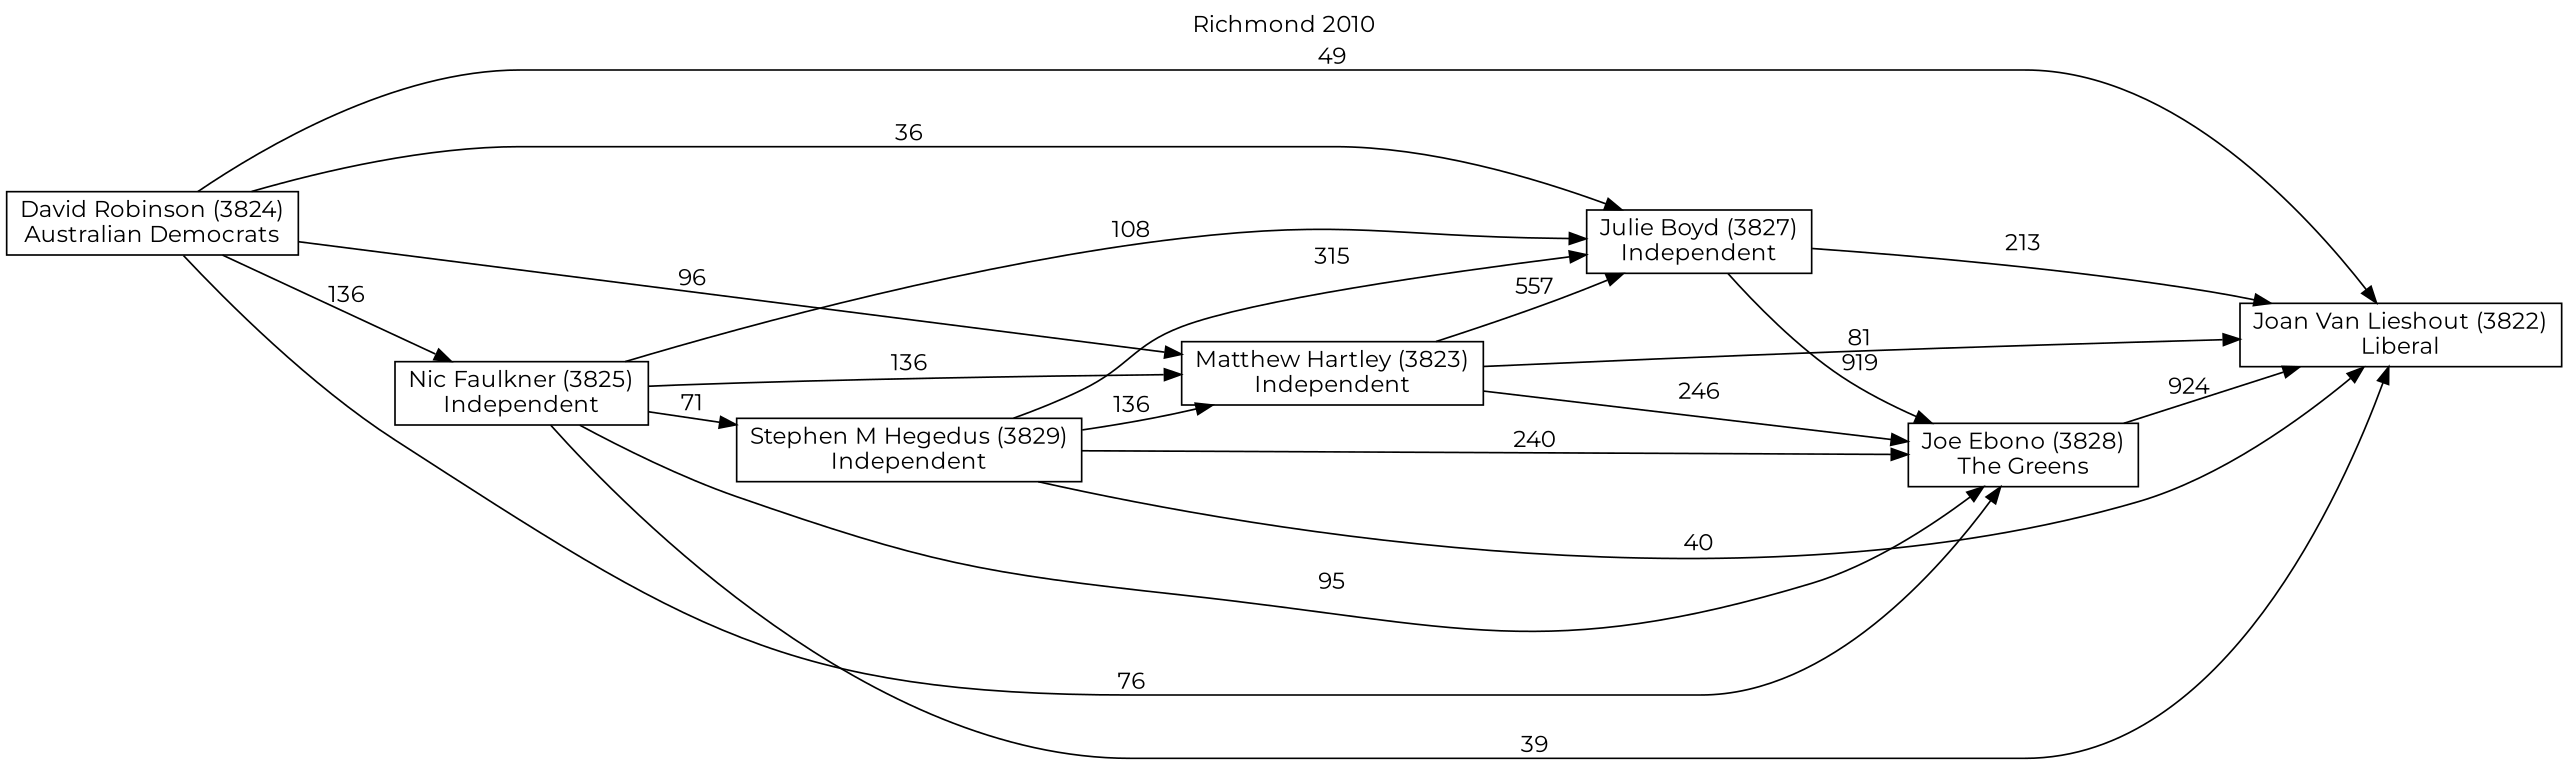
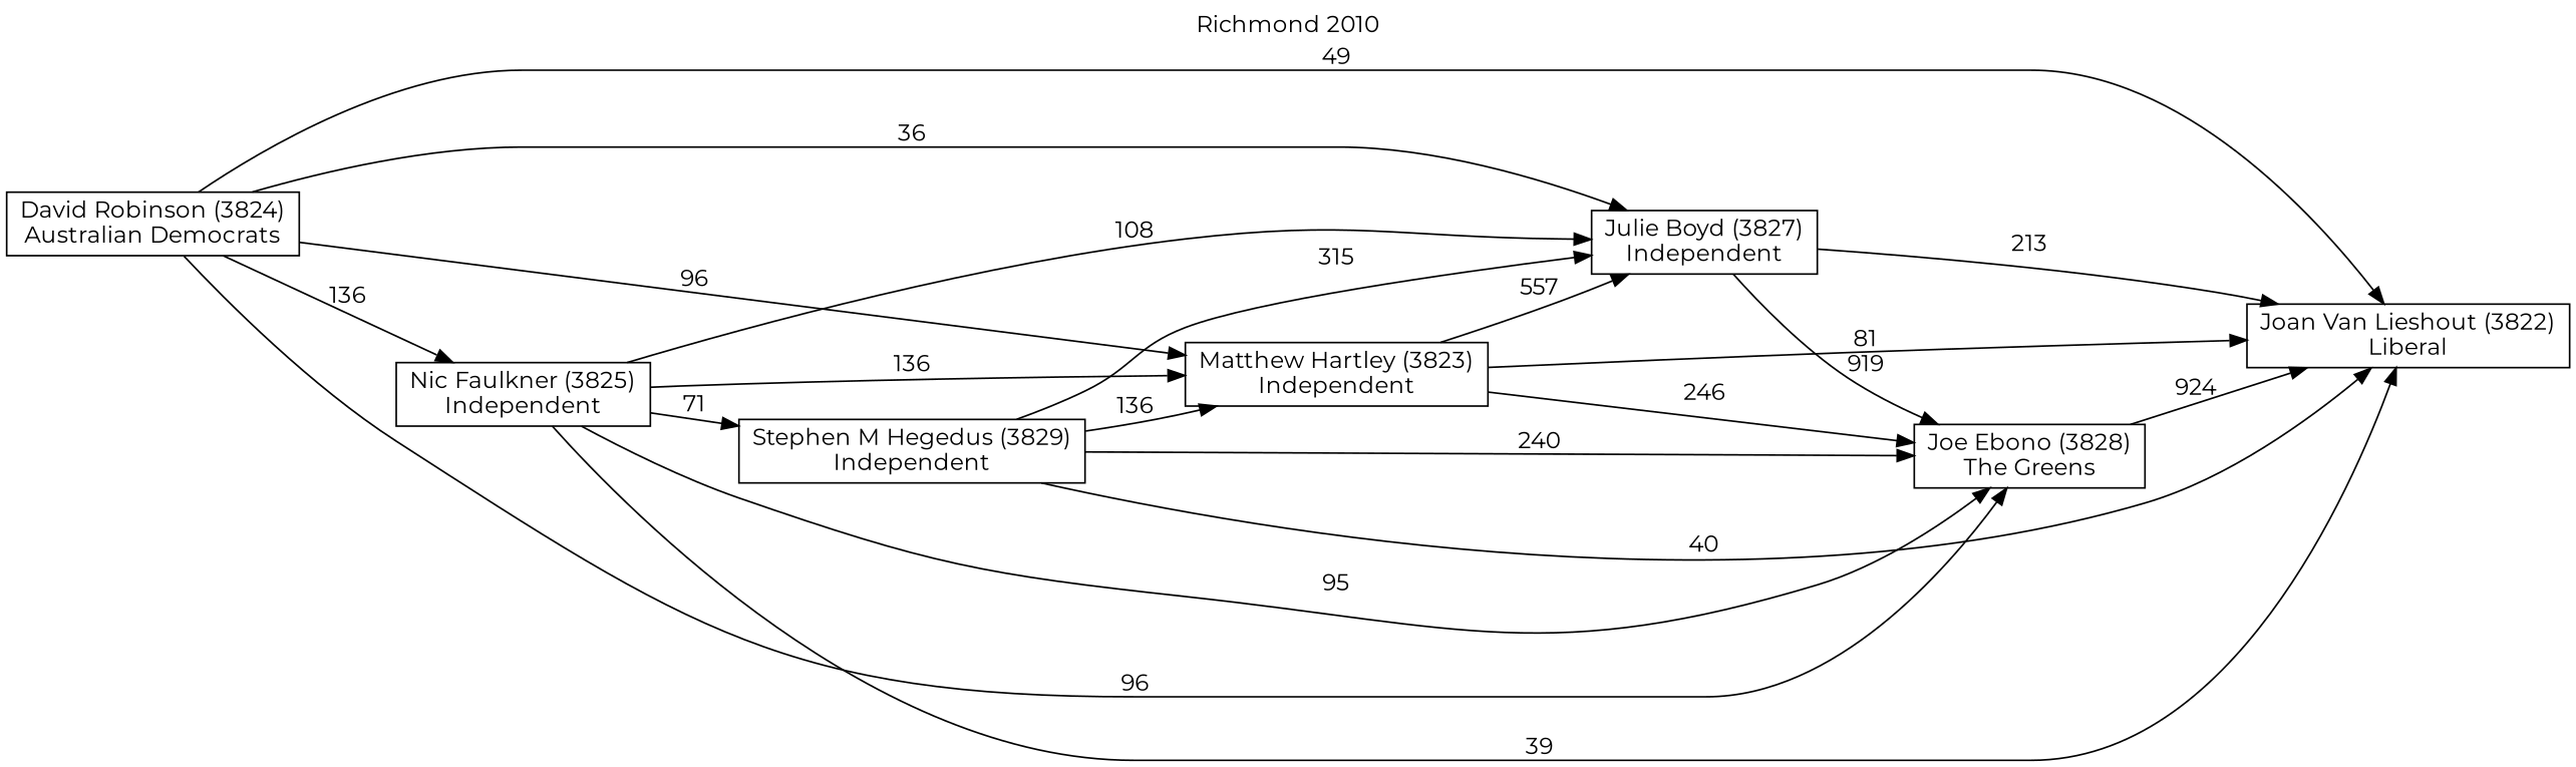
  digraph {
    fontname=Montserrat
    label="Richmond 2010"
    labelloc=t
    mclimit=10
    rankdir=LR
    node [fontname=Montserrat shape=box]
    edge [fontname=Montserrat]
    n1 [label="Joan Van Lieshout (3822)\nLiberal"]
    n2 [label="Joe Ebono (3828)\nThe Greens"]
    n3 [label="Julie Boyd (3827)\nIndependent"]
    n4 [label="Matthew Hartley (3823)\nIndependent"]
    n5 [label="Stephen M Hegedus (3829)\nIndependent"]
    n6 [label="Nic Faulkner (3825)\nIndependent"]
    n7 [label="David Robinson (3824)\nAustralian Democrats"]
    n2 -> n1 [label=924]
    n3 -> n1 [label=213]
    n3 -> n2 [label=919]
    n4 -> n1 [label=81]
    n4 -> n2 [label=246]
    n4 -> n3 [label=557]
    n5 -> n1 [label=40]
    n5 -> n2 [label=240]
    n5 -> n3 [label=315]
    n5 -> n4 [label=136]
    n6 -> n1 [label=39]
    n6 -> n2 [label=95]
    n6 -> n3 [label=108]
    n6 -> n4 [label=136]
    n6 -> n5 [label=71]
    n7 -> n1 [label=49]
-   n7 -> n2 [label=76]
+   n7 -> n2 [label=96]
    n7 -> n3 [label=36]
    n7 -> n4 [label=96]
    n7 -> n6 [label=136]
  }
